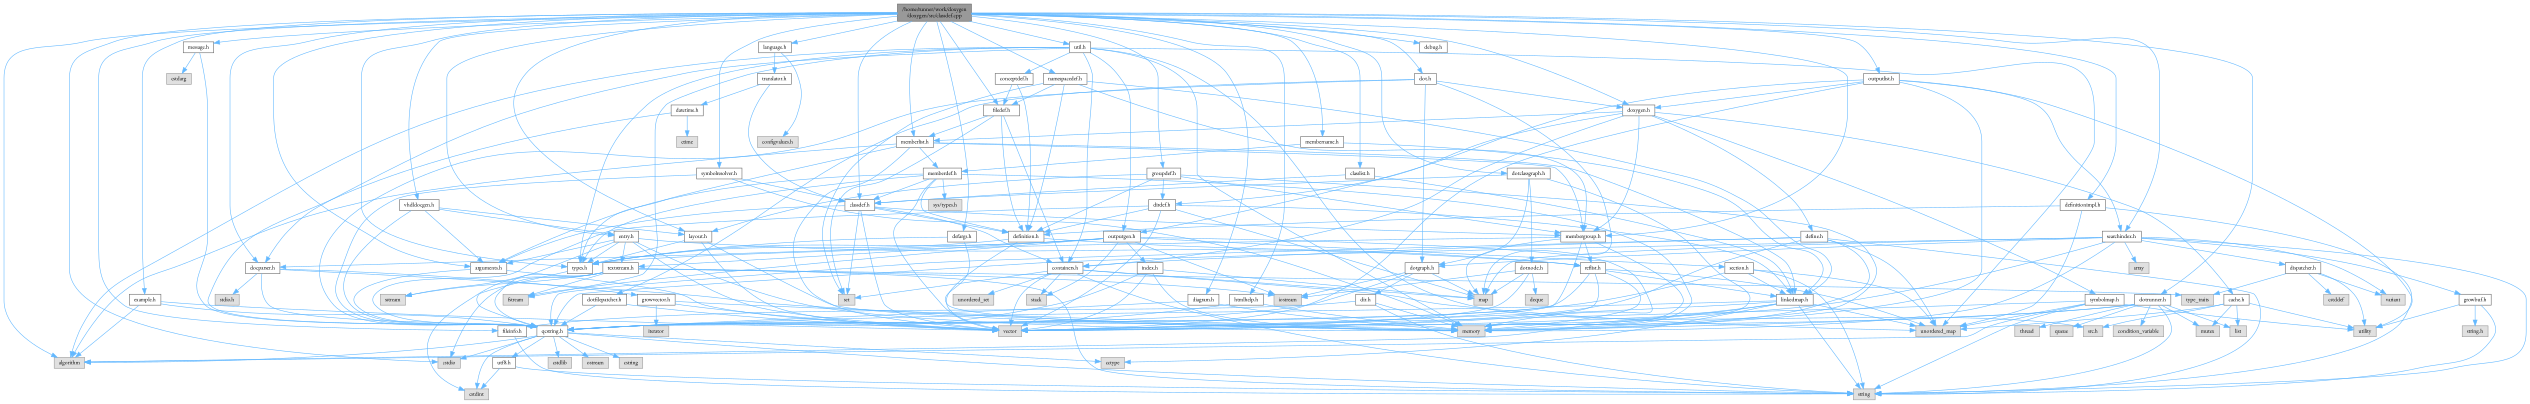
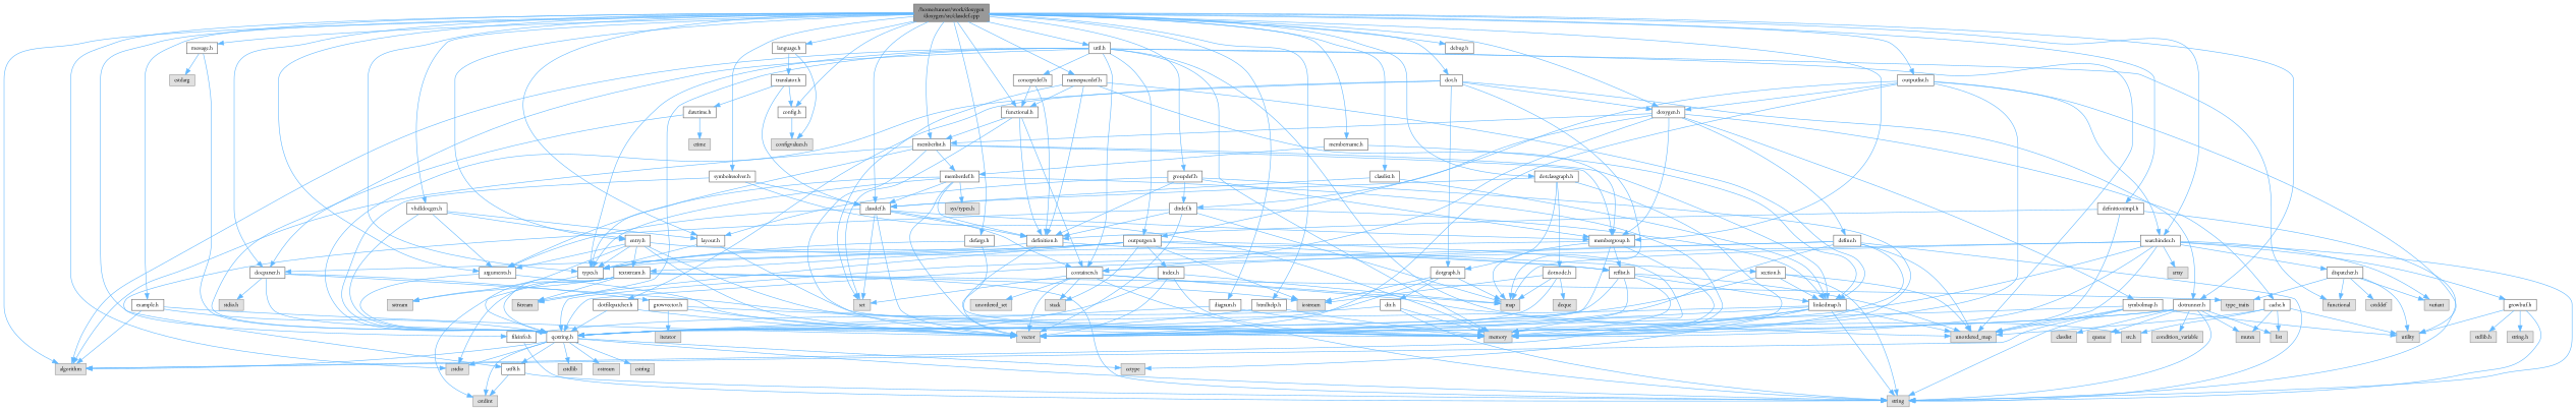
  digraph {
    fontname="EB Garamond"
    node [color=grey40 fillcolor=white fontname="EB Garamond" fontsize=10 shape=box style=filled]
    edge [color=steelblue1 fontname="EB Garamond" fontsize=10 labelfontname=Helvetica labelfontsize=10 style=solid]
    n1 [color=gray40 fillcolor=grey60 fontcolor=black height=0.2 label="/home/runner/work/doxygen\l/doxygen/src/classdef.cpp" width=0.4]
    n2 [color=grey60 fillcolor="#E0E0E0" height=0.2 label=cstdio width=0.4]
    n3 [color=grey60 fillcolor="#E0E0E0" height=0.2 label=algorithm width=0.4]
    n4 [height=0.2 label="types.h" width=0.4]
    n5 [height=0.2 label="classdef.h" width=0.4]
    n6 [height=0.2 label="arguments.h" width=0.4]
    n7 [height=0.2 label="membergroup.h" width=0.4]
    n8 [height=0.2 label="classlist.h" width=0.4]
    n9 [height=0.2 label="entry.h" width=0.4]
    n10 [height=0.2 label="doxygen.h" width=0.4]
    n11 [height=0.2 label="memberlist.h" width=0.4]
    n12 [height=0.2 label="membername.h" width=0.4]
    n13 [height=0.2 label="message.h" width=0.4]
+   n14 [height=0.2 label="config.h" width=0.4]
    n15 [height=0.2 label="util.h" width=0.4]
    n16 [height=0.2 label="docparser.h" width=0.4]
-   n17 [height=0.2 label="filedef.h" width=0.4]
+   n17 [height=0.2 label="functional.h" width=0.4]
    n18 [height=0.2 label="diagram.h" width=0.4]
    n19 [height=0.2 label="language.h" width=0.4]
    n20 [height=0.2 label="htmlhelp.h" width=0.4]
    n21 [height=0.2 label="example.h" width=0.4]
    n22 [height=0.2 label="outputlist.h" width=0.4]
    n23 [height=0.2 label="searchindex.h" width=0.4]
    n24 [height=0.2 label="dot.h" width=0.4]
    n25 [height=0.2 label="fileinfo.h" width=0.4]
    n26 [height=0.2 label="dotrunner.h" width=0.4]
    n27 [height=0.2 label="dotclassgraph.h" width=0.4]
    n28 [height=0.2 label="defargs.h" width=0.4]
    n29 [height=0.2 label="debug.h" width=0.4]
    n30 [height=0.2 label="vhdldocgen.h" width=0.4]
    n31 [height=0.2 label="layout.h" width=0.4]
    n32 [height=0.2 label="groupdef.h" width=0.4]
    n33 [height=0.2 label="namespacedef.h" width=0.4]
    n34 [height=0.2 label="definitionimpl.h" width=0.4]
    n35 [height=0.2 label="symbolresolver.h" width=0.4]
    n36 [height=0.2 label="qcstring.h" width=0.4]
    n37 [color=grey60 fillcolor="#E0E0E0" height=0.2 label=vector width=0.4]
    n38 [color=grey60 fillcolor="#E0E0E0" height=0.2 label=set width=0.4]
    n39 [height=0.2 label="containers.h" width=0.4]
    n40 [height=0.2 label="definition.h" width=0.4]
    n41 [color=grey60 fillcolor="#E0E0E0" height=0.2 label=map width=0.4]
    n42 [height=0.2 label="reflist.h" width=0.4]
    n43 [color=grey60 fillcolor="#E0E0E0" height=0.2 label=memory width=0.4]
    n44 [height=0.2 label="linkedmap.h" width=0.4]
    n45 [color=grey60 fillcolor="#E0E0E0" height=0.2 label=sstream width=0.4]
    n46 [height=0.2 label="textstream.h" width=0.4]
    n47 [height=0.2 label="dirdef.h" width=0.4]
    n48 [height=0.2 label="define.h" width=0.4]
    n49 [height=0.2 label="cache.h" width=0.4]
    n50 [height=0.2 label="symbolmap.h" width=0.4]
    n51 [height=0.2 label="memberdef.h" width=0.4]
    n52 [color=grey60 fillcolor="#E0E0E0" height=0.2 label=cstdarg width=0.4]
    n53 [color=grey60 fillcolor="#E0E0E0" height=0.2 label="configvalues.h" width=0.4]
    n54 [color=grey60 fillcolor="#E0E0E0" height=0.2 label=unordered_map width=0.4]
    n55 [color=grey60 fillcolor="#E0E0E0" height=0.2 label=fstream width=0.4]
    n56 [color=grey60 fillcolor="#E0E0E0" height=0.2 label="src.h" width=0.4]
+   n57 [color=grey60 fillcolor="#E0E0E0" height=0.2 label=functional width=0.4]
    n58 [height=0.2 label="outputgen.h" width=0.4]
    n59 [height=0.2 label="conceptdef.h" width=0.4]
    n60 [color=grey60 fillcolor="#E0E0E0" height=0.2 label="stdio.h" width=0.4]
    n61 [height=0.2 label="growvector.h" width=0.4]
    n62 [height=0.2 label="translator.h" width=0.4]
    n63 [color=grey60 fillcolor="#E0E0E0" height=0.2 label=utility width=0.4]
    n64 [color=grey60 fillcolor="#E0E0E0" height=0.2 label=string width=0.4]
    n65 [color=grey60 fillcolor="#E0E0E0" height=0.2 label=array width=0.4]
    n66 [color=grey60 fillcolor="#E0E0E0" height=0.2 label=variant width=0.4]
    n67 [height=0.2 label="growbuf.h" width=0.4]
    n68 [height=0.2 label="dispatcher.h" width=0.4]
    n69 [height=0.2 label="dotgraph.h" width=0.4]
    n70 [height=0.2 label="dotfilepatcher.h" width=0.4]
    n71 [color=grey60 fillcolor="#E0E0E0" height=0.2 label=list width=0.4]
    n72 [color=grey60 fillcolor="#E0E0E0" height=0.2 label=mutex width=0.4]
-   n73 [color=grey60 fillcolor="#E0E0E0" height=0.2 label=thread width=0.4]
+   n73 [color=grey60 fillcolor="#E0E0E0" height=0.2 label=classlist width=0.4]
    n74 [color=grey60 fillcolor="#E0E0E0" height=0.2 label=queue width=0.4]
    n75 [color=grey60 fillcolor="#E0E0E0" height=0.2 label=condition_variable width=0.4]
    n76 [height=0.2 label="dotnode.h" width=0.4]
    n77 [color=grey60 fillcolor="#E0E0E0" height=0.2 label=cctype width=0.4]
    n78 [color=grey60 fillcolor="#E0E0E0" height=0.2 label=cstring width=0.4]
    n79 [color=grey60 fillcolor="#E0E0E0" height=0.2 label=cstdlib width=0.4]
    n80 [color=grey60 fillcolor="#E0E0E0" height=0.2 label=cstdint width=0.4]
    n81 [color=grey60 fillcolor="#E0E0E0" height=0.2 label=ostream width=0.4]
    n82 [height=0.2 label="utf8.h" width=0.4]
    n83 [color=grey60 fillcolor="#E0E0E0" height=0.2 label=unordered_set width=0.4]
    n84 [color=grey60 fillcolor="#E0E0E0" height=0.2 label=stack width=0.4]
    n85 [color=grey60 fillcolor="#E0E0E0" height=0.2 label=iostream width=0.4]
    n86 [color=grey60 fillcolor="#E0E0E0" height=0.2 label=type_traits width=0.4]
    n87 [color=grey60 fillcolor="#E0E0E0" height=0.2 label="sys/types.h" width=0.4]
    n88 [height=0.2 label="index.h" width=0.4]
    n89 [height=0.2 label="section.h" width=0.4]
    n90 [color=grey60 fillcolor="#E0E0E0" height=0.2 label=iterator width=0.4]
    n91 [height=0.2 label="datetime.h" width=0.4]
    n92 [color=grey60 fillcolor="#E0E0E0" height=0.2 label=ctime width=0.4]
+   n93 [color=grey60 fillcolor="#E0E0E0" height=0.2 label="stdlib.h" width=0.4]
    n94 [color=grey60 fillcolor="#E0E0E0" height=0.2 label="string.h" width=0.4]
    n95 [color=grey60 fillcolor="#E0E0E0" height=0.2 label=cstddef width=0.4]
    n96 [height=0.2 label="dir.h" width=0.4]
    n97 [color=grey60 fillcolor="#E0E0E0" height=0.2 label=deque width=0.4]
    n1 -> n2
    n1 -> n3
    n1 -> n4
    n1 -> n5
    n1 -> n6
    n1 -> n7
    n1 -> n8
    n1 -> n9
    n1 -> n10
    n1 -> n11
    n1 -> n12
    n1 -> n13
+   n1 -> n14
    n1 -> n15
    n1 -> n16
    n1 -> n17
    n1 -> n18
    n1 -> n19
    n1 -> n20
    n1 -> n21
    n1 -> n22
    n1 -> n23
    n1 -> n24
    n1 -> n25
    n1 -> n26
    n1 -> n27
    n1 -> n28
    n1 -> n29
    n1 -> n30
    n1 -> n31
    n1 -> n32
    n1 -> n33
    n1 -> n34
    n1 -> n35
    n4 -> n36
    n5 -> n6
    n5 -> n7
    n5 -> n37
    n5 -> n38
    n5 -> n39
    n5 -> n40
    n6 -> n36
    n6 -> n37
    n7 -> n4
    n7 -> n37
    n7 -> n41
    n7 -> n42
    n7 -> n43
    n8 -> n5
    n8 -> n44
    n9 -> n4
    n9 -> n6
    n9 -> n37
    n9 -> n42
    n9 -> n43
    n9 -> n45
    n9 -> n46
    n10 -> n7
    n10 -> n11
    n10 -> n39
    n10 -> n47
    n10 -> n48
    n10 -> n49
    n10 -> n50
    n11 -> n3
    n11 -> n4
    n11 -> n7
    n11 -> n37
    n11 -> n44
    n11 -> n51
    n12 -> n44
    n12 -> n51
    n13 -> n36
    n13 -> n52
+   n14 -> n53
    n15 -> n3
    n15 -> n4
    n15 -> n16
    n15 -> n39
    n15 -> n43
    n15 -> n54
    n15 -> n55
    n15 -> n56
+   n15 -> n57
    n15 -> n58
    n15 -> n59
    n16 -> n36
    n16 -> n43
    n16 -> n60
    n16 -> n61
    n17 -> n11
    n17 -> n38
    n17 -> n39
    n17 -> n40
    n18 -> n36
    n18 -> n43
    n19 -> n53
    n19 -> n62
    n20 -> n36
    n20 -> n43
    n21 -> n3
    n21 -> n36
    n21 -> n37
    n22 -> n10
    n22 -> n23
    n22 -> n37
    n22 -> n43
    n22 -> n58
    n22 -> n63
    n23 -> n36
    n23 -> n37
    n23 -> n41
    n23 -> n43
-   n23 -> n69
+   n23 -> n54
    n23 -> n64
    n23 -> n65
    n23 -> n66
    n23 -> n67
    n23 -> n68
    n24 -> n10
+   n24 -> n26
    n24 -> n36
    n24 -> n41
    n24 -> n69
    n24 -> n70
    n25 -> n64
    n26 -> n36
    n26 -> n43
    n26 -> n64
    n26 -> n71
    n26 -> n72
    n26 -> n73
    n26 -> n74
    n26 -> n75
    n27 -> n5
    n27 -> n43
    n27 -> n69
    n27 -> n76
    n28 -> n4
    n28 -> n43
    n30 -> n6
    n30 -> n9
    n30 -> n31
    n30 -> n36
    n31 -> n4
-   n31 -> n37
    n31 -> n43
    n32 -> n7
    n32 -> n31
    n32 -> n40
    n32 -> n43
    n32 -> n47
    n33 -> n7
    n33 -> n17
    n33 -> n38
    n33 -> n40
    n33 -> n44
    n34 -> n40
    n34 -> n54
    n34 -> n64
    n35 -> n5
    n35 -> n36
    n35 -> n43
    n36 -> n2
    n36 -> n3
    n36 -> n64
    n36 -> n77
    n36 -> n78
    n36 -> n79
    n36 -> n80
    n36 -> n81
    n36 -> n82
    n39 -> n37
    n39 -> n38
    n39 -> n41
    n39 -> n54
    n39 -> n64
    n39 -> n83
    n39 -> n84
    n40 -> n4
    n40 -> n37
    n40 -> n42
    n42 -> n36
    n42 -> n37
    n42 -> n43
    n42 -> n44
    n42 -> n54
    n44 -> n3
    n44 -> n36
    n44 -> n37
    n44 -> n43
    n44 -> n54
    n44 -> n64
    n44 -> n77
    n46 -> n2
    n46 -> n36
    n46 -> n45
    n46 -> n55
    n46 -> n64
    n46 -> n80
    n46 -> n85
    n46 -> n86
-   n47 -> n36
+   n47 -> n82
    n47 -> n37
    n47 -> n40
    n47 -> n41
    n47 -> n44
    n48 -> n36
    n48 -> n37
    n48 -> n39
    n48 -> n43
    n48 -> n54
    n48 -> n64
    n49 -> n54
    n49 -> n56
    n49 -> n63
    n49 -> n71
    n49 -> n72
    n50 -> n3
    n50 -> n37
    n50 -> n54
    n50 -> n63
    n50 -> n64
    n51 -> n4
    n51 -> n5
    n51 -> n6
    n51 -> n37
    n51 -> n40
    n51 -> n43
    n51 -> n87
    n58 -> n4
    n58 -> n16
    n58 -> n43
    n58 -> n46
    n58 -> n55
    n58 -> n84
    n58 -> n85
    n58 -> n88
    n58 -> n89
    n59 -> n17
    n59 -> n40
    n61 -> n37
    n61 -> n43
    n61 -> n90
    n62 -> n5
+   n62 -> n14
    n62 -> n91
    n67 -> n63
    n67 -> n64
+   n67 -> n93
    n67 -> n94
+   n68 -> n57
    n68 -> n63
    n68 -> n66
    n68 -> n86
    n68 -> n95
    n69 -> n36
    n69 -> n41
    n69 -> n85
    n69 -> n96
    n70 -> n36
    n70 -> n37
    n76 -> n37
    n76 -> n41
    n76 -> n85
    n76 -> n97
    n82 -> n64
    n82 -> n80
    n88 -> n36
    n88 -> n37
    n88 -> n41
    n88 -> n43
    n89 -> n36
    n89 -> n44
    n89 -> n54
    n89 -> n64
    n91 -> n36
    n91 -> n92
    n96 -> n25
    n96 -> n43
    n96 -> n64
  }
